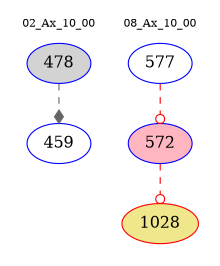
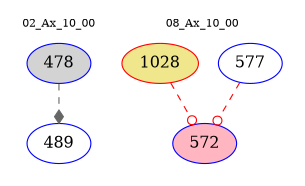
  digraph {
    node [color=blue fillcolor=white style=filled]
    edge [arrowhead=odot color=red style=dashed]
    n1 [fillcolor=lightgrey label=478]
-   n2 [label=459]
+   n2 [label=489]
    n3 [label=577]
    n4 [fillcolor=lightpink label=572]
    n5 [color=red fillcolor=khaki label=1028]
    subgraph cluster_1 {
      color=white
      fontsize=10
      label="02_Ax_10_00"
      n1
      n2
    }
    subgraph cluster_2 {
      color=white
      fontsize=10
      label="08_Ax_10_00"
      n3
      n4
      n5
    }
    n1 -> n2 [arrowhead=diamond color=gray40]
    n3 -> n4
-   n4 -> n5
+   n5 -> n4
  }
